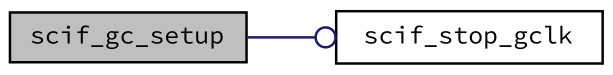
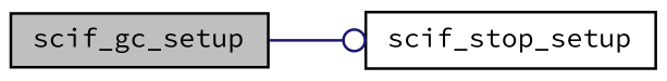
  digraph {
    rankdir=LR
    fontname="Source Code Pro"
    node [color=black fontname="Source Code Pro" fontsize=10 shape=record style=filled]
    n1 [fillcolor=grey75 fontcolor=black height=0.2 label=scif_gc_setup width=0.4]
-   n2 [fillcolor=white height=0.2 label=scif_stop_gclk width=0.4]
+   n2 [fillcolor=white height=0.2 label=scif_stop_setup width=0.4]
    n1 -> n2 [color=midnightblue fontname="Source Code Pro" fontsize=10 labelfontname=FreeSans labelfontsize=10 style=solid arrowhead=odot]
  }
